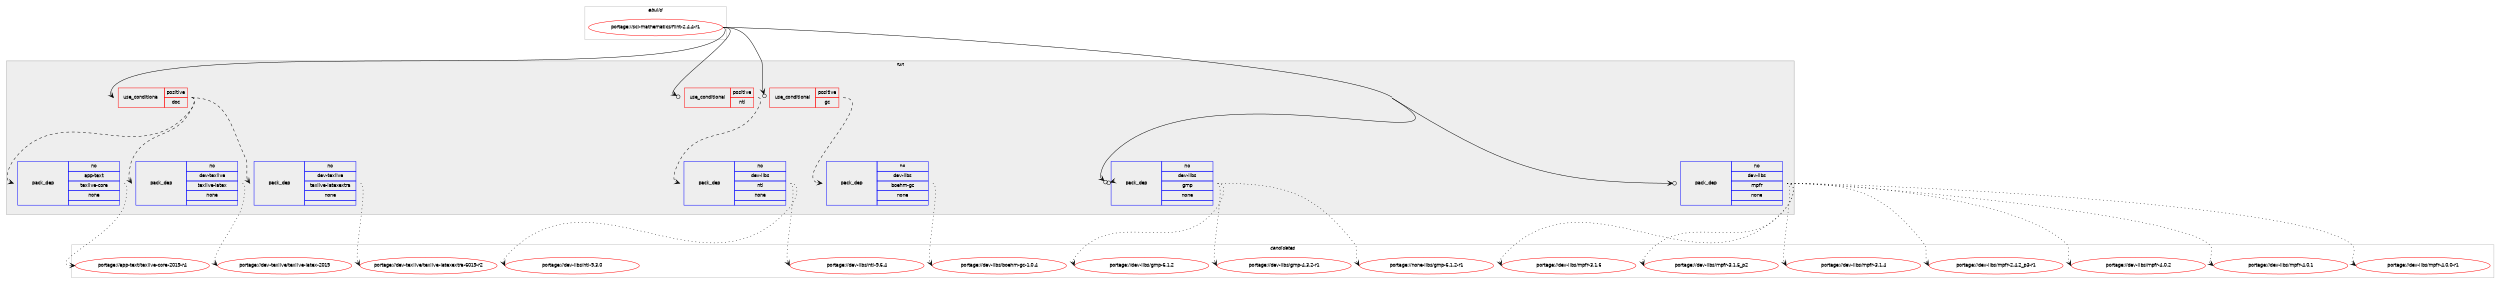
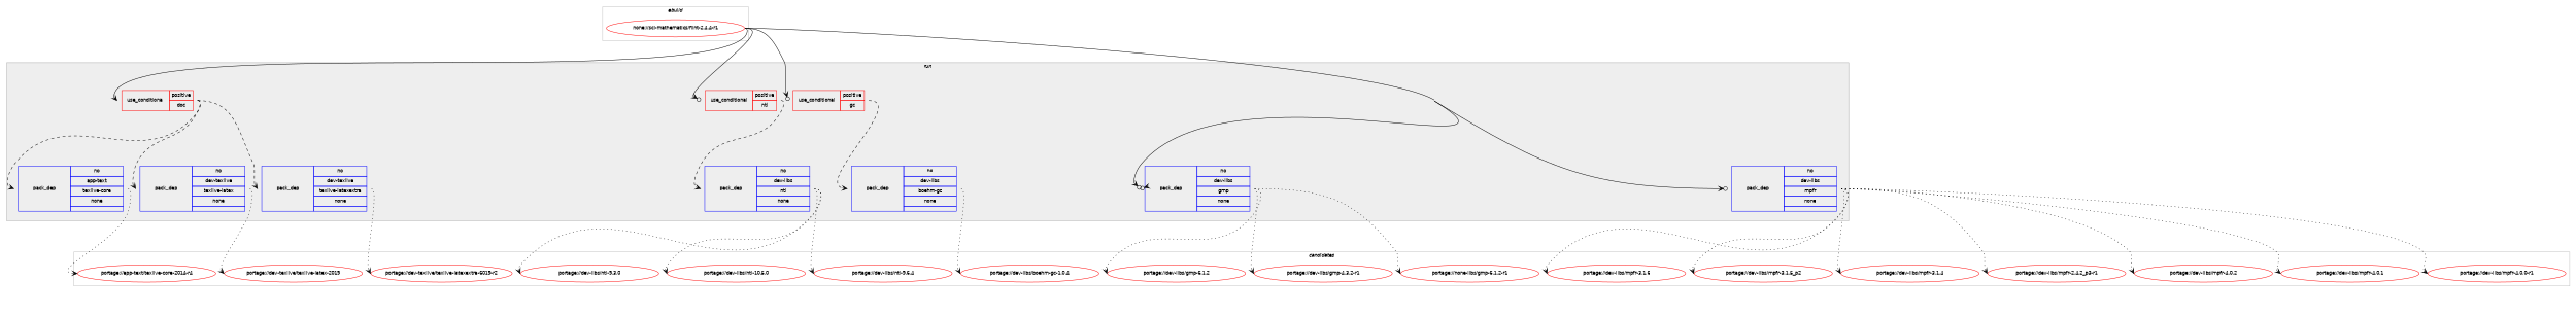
  digraph {
    compound=true
    concentrate=true
    fontname=Helvetica
    fontsize=10
    newrank=true
    rankdir=TB
    ranksep=1.5
    node [color=red fontname=Helvetica fontsize=10]
    edge [arrowhead=vee headport=w style=dotted tailport=e weight=100]
-   n1 [label="portage://sci-mathematics/flint-2.4.4-r1" width=4]
+   n1 [label="none://sci-mathematics/flint-2.4.4-r1" width=4]
    n2 [color=blue label=<<TABLE BORDER="0" CELLBORDER="1" CELLSPACING="0" CELLPADDING="4" WIDTH="220"><TR><TD ROWSPAN="6" CELLPADDING="30">pack_dep</TD></TR><TR><TD WIDTH="110">no</TD></TR><TR><TD>app-text</TD></TR><TR><TD>texlive-core</TD></TR><TR><TD>none</TD></TR><TR><TD></TD></TR></TABLE>> shape=none]
    n3 [color=blue label=<<TABLE BORDER="0" CELLBORDER="1" CELLSPACING="0" CELLPADDING="4" WIDTH="220"><TR><TD ROWSPAN="6" CELLPADDING="30">pack_dep</TD></TR><TR><TD WIDTH="110">no</TD></TR><TR><TD>dev-texlive</TD></TR><TR><TD>texlive-latex</TD></TR><TR><TD>none</TD></TR><TR><TD></TD></TR></TABLE>> shape=none]
    n4 [color=blue label=<<TABLE BORDER="0" CELLBORDER="1" CELLSPACING="0" CELLPADDING="4" WIDTH="220"><TR><TD ROWSPAN="6" CELLPADDING="30">pack_dep</TD></TR><TR><TD WIDTH="110">no</TD></TR><TR><TD>dev-texlive</TD></TR><TR><TD>texlive-latexextra</TD></TR><TR><TD>none</TD></TR><TR><TD></TD></TR></TABLE>> shape=none]
    n5 [label=<<TABLE BORDER="0" CELLBORDER="1" CELLSPACING="0" CELLPADDING="4"><TR><TD ROWSPAN="3" CELLPADDING="10">use_conditional</TD></TR><TR><TD>positive</TD></TR><TR><TD>doc</TD></TR></TABLE>> shape=none]
    n6 [color=blue label=<<TABLE BORDER="0" CELLBORDER="1" CELLSPACING="0" CELLPADDING="4" WIDTH="220"><TR><TD ROWSPAN="6" CELLPADDING="30">pack_dep</TD></TR><TR><TD WIDTH="110">no</TD></TR><TR><TD>dev-libs</TD></TR><TR><TD>boehm-gc</TD></TR><TR><TD>none</TD></TR><TR><TD></TD></TR></TABLE>> shape=none]
    n7 [label=<<TABLE BORDER="0" CELLBORDER="1" CELLSPACING="0" CELLPADDING="4"><TR><TD ROWSPAN="3" CELLPADDING="10">use_conditional</TD></TR><TR><TD>positive</TD></TR><TR><TD>gc</TD></TR></TABLE>> shape=none]
    n8 [color=blue label=<<TABLE BORDER="0" CELLBORDER="1" CELLSPACING="0" CELLPADDING="4" WIDTH="220"><TR><TD ROWSPAN="6" CELLPADDING="30">pack_dep</TD></TR><TR><TD WIDTH="110">no</TD></TR><TR><TD>dev-libs</TD></TR><TR><TD>ntl</TD></TR><TR><TD>none</TD></TR><TR><TD></TD></TR></TABLE>> shape=none]
    n9 [label=<<TABLE BORDER="0" CELLBORDER="1" CELLSPACING="0" CELLPADDING="4"><TR><TD ROWSPAN="3" CELLPADDING="10">use_conditional</TD></TR><TR><TD>positive</TD></TR><TR><TD>ntl</TD></TR></TABLE>> shape=none]
    n10 [color=blue label=<<TABLE BORDER="0" CELLBORDER="1" CELLSPACING="0" CELLPADDING="4" WIDTH="220"><TR><TD ROWSPAN="6" CELLPADDING="30">pack_dep</TD></TR><TR><TD WIDTH="110">no</TD></TR><TR><TD>dev-libs</TD></TR><TR><TD>gmp</TD></TR><TR><TD>none</TD></TR><TR><TD></TD></TR></TABLE>> shape=none]
    n11 [color=blue label=<<TABLE BORDER="0" CELLBORDER="1" CELLSPACING="0" CELLPADDING="4" WIDTH="220"><TR><TD ROWSPAN="6" CELLPADDING="30">pack_dep</TD></TR><TR><TD WIDTH="110">no</TD></TR><TR><TD>dev-libs</TD></TR><TR><TD>mpfr</TD></TR><TR><TD>none</TD></TR><TR><TD></TD></TR></TABLE>> shape=none]
-   n12 [label="portage://app-text/texlive-core-2019-r4" width=4]
+   n12 [label="portage://app-text/texlive-core-2014-r4" width=4]
    n13 [label="portage://dev-texlive/texlive-latex-2019" width=4]
    n14 [label="portage://dev-texlive/texlive-latexextra-6019-r2" width=4]
    n15 [label="portage://dev-libs/boehm-gc-1.0.4" width=4]
+   n16 [label="portage://dev-libs/ntl-10.5.0" width=4]
    n17 [label="portage://dev-libs/ntl-9.3.0" width=4]
    n18 [label="portage://dev-libs/ntl-9.6.4" width=4]
    n19 [label="portage://dev-libs/gmp-4.3.2-r1" width=4]
    n20 [label="portage://dev-libs/gmp-6.1.2" width=4]
    n21 [label="portage://none-libs/gmp-6.1.2-r1" width=4]
    n22 [label="portage://dev-libs/mpfr-2.4.2_p3-r1" width=4]
    n23 [label="portage://dev-libs/mpfr-3.1.4" width=4]
    n24 [label="portage://dev-libs/mpfr-3.1.5_p2" width=4]
    n25 [label="portage://dev-libs/mpfr-3.1.6" width=4]
    n26 [label="portage://dev-libs/mpfr-4.0.0-r1" width=4]
    n27 [label="portage://dev-libs/mpfr-4.0.1" width=4]
    n28 [label="portage://dev-libs/mpfr-4.0.2" width=4]
    subgraph cluster_1 {
      color=gray
      label=<<i>ebuild</i>>
      rank=same
      n1
    }
    subgraph cluster_2 {
      color=gray
      label=<<i>dependencies</i>>
      subgraph cluster_3 {
        color=gray
        fillcolor="#eeeeee"
        label=<<i>compile</i>>
        style=filled
        subgraph sub_4 {
          color=gray
          fillcolor="#eeeeee"
          label=<<i>compile</i>>
          style=filled
          n5
          subgraph sub_5 {
            color=gray
            fillcolor="#eeeeee"
            label=<<i>compile</i>>
            style=filled
            n2
          }
          subgraph sub_6 {
            color=gray
            fillcolor="#eeeeee"
            label=<<i>compile</i>>
            style=filled
            n3
          }
          subgraph sub_7 {
            color=gray
            fillcolor="#eeeeee"
            label=<<i>compile</i>>
            style=filled
            n4
          }
        }
      }
      subgraph cluster_8 {
        color=gray
        fillcolor="#eeeeee"
        label=<<i>compile and run</i>>
        style=filled
        subgraph sub_9 {
          color=gray
          fillcolor="#eeeeee"
          label=<<i>compile and run</i>>
          style=filled
          n7
          subgraph sub_10 {
            color=gray
            fillcolor="#eeeeee"
            label=<<i>compile and run</i>>
            style=filled
            n6
          }
        }
        subgraph sub_11 {
          color=gray
          fillcolor="#eeeeee"
          label=<<i>compile and run</i>>
          style=filled
          n9
          subgraph sub_12 {
            color=gray
            fillcolor="#eeeeee"
            label=<<i>compile and run</i>>
            style=filled
            n8
          }
        }
        subgraph sub_13 {
          color=gray
          fillcolor="#eeeeee"
          label=<<i>compile and run</i>>
          style=filled
          n10
        }
        subgraph sub_14 {
          color=gray
          fillcolor="#eeeeee"
          label=<<i>compile and run</i>>
          style=filled
          n11
        }
      }
      subgraph cluster_15 {
        color=gray
        fillcolor="#eeeeee"
        label=<<i>run</i>>
        style=filled
      }
    }
    subgraph cluster_16 {
      color=gray
      label=<<i>candidates</i>>
      rank=same
      subgraph sub_17 {
        color=black
        label=<<i>candidates</i>>
        nodesep=1
        rank=same
        n12
      }
      subgraph sub_18 {
        color=black
        label=<<i>candidates</i>>
        nodesep=1
        rank=same
        n13
      }
      subgraph sub_19 {
        color=black
        label=<<i>candidates</i>>
        nodesep=1
        rank=same
        n14
      }
      subgraph sub_20 {
        color=black
        label=<<i>candidates</i>>
        nodesep=1
        rank=same
        n15
      }
      subgraph sub_21 {
        color=black
        label=<<i>candidates</i>>
        nodesep=1
        rank=same
+       n16
        n17
        n18
      }
      subgraph sub_22 {
        color=black
        label=<<i>candidates</i>>
        nodesep=1
        rank=same
        n19
        n20
        n21
      }
      subgraph sub_23 {
        color=black
        label=<<i>candidates</i>>
        nodesep=1
        rank=same
        n22
        n23
        n24
        n25
        n26
        n27
        n28
      }
    }
    n1 -> n5 [style=solid weight=20]
    n1 -> n7 [arrowhead=odotvee style=solid weight=20]
    n1 -> n9 [arrowhead=odotvee style=solid weight=20]
    n1 -> n10 [arrowhead=odotvee style=solid weight=20]
    n1 -> n11 [arrowhead=odotvee style=solid weight=20]
    n2 -> n12
    n3 -> n13
    n4 -> n14
    n5 -> n2 [style=dashed weight=20]
    n5 -> n3 [style=dashed weight=20]
    n5 -> n4 [style=dashed weight=20]
    n6 -> n15
    n7 -> n6 [style=dashed weight=20]
+   n8 -> n16
    n8 -> n17
    n8 -> n18
    n9 -> n8 [style=dashed weight=20]
    n10 -> n19
    n10 -> n20
    n10 -> n21
    n11 -> n22
    n11 -> n23
    n11 -> n24
    n11 -> n25
    n11 -> n26
    n11 -> n27
    n11 -> n28
  }
